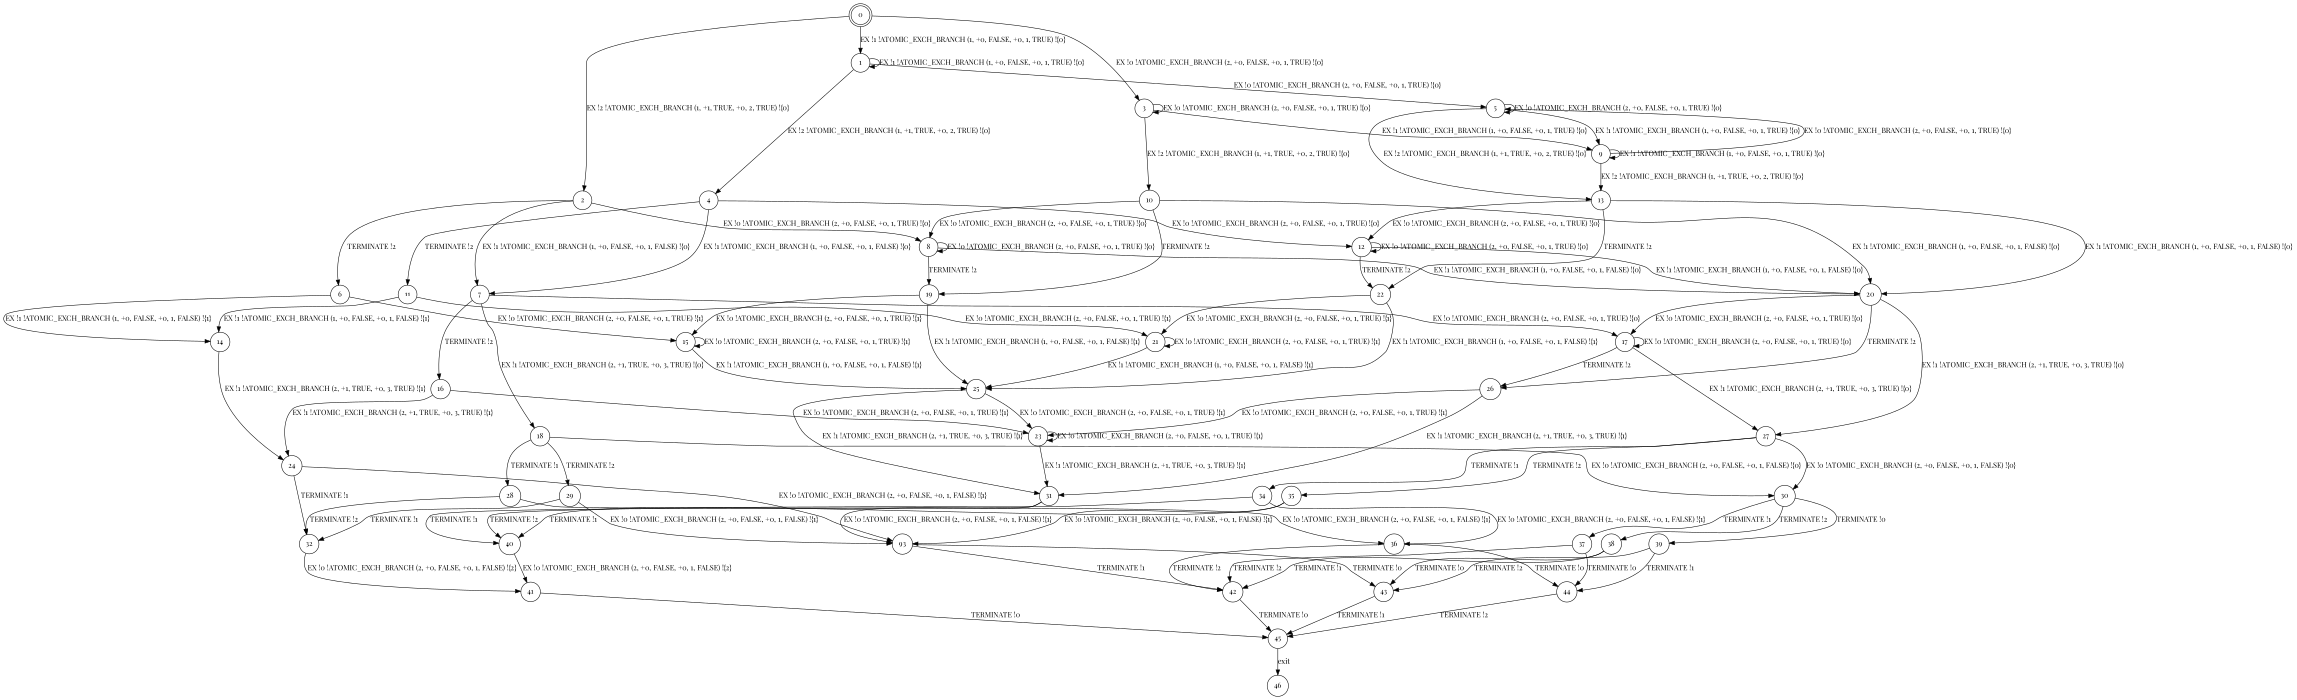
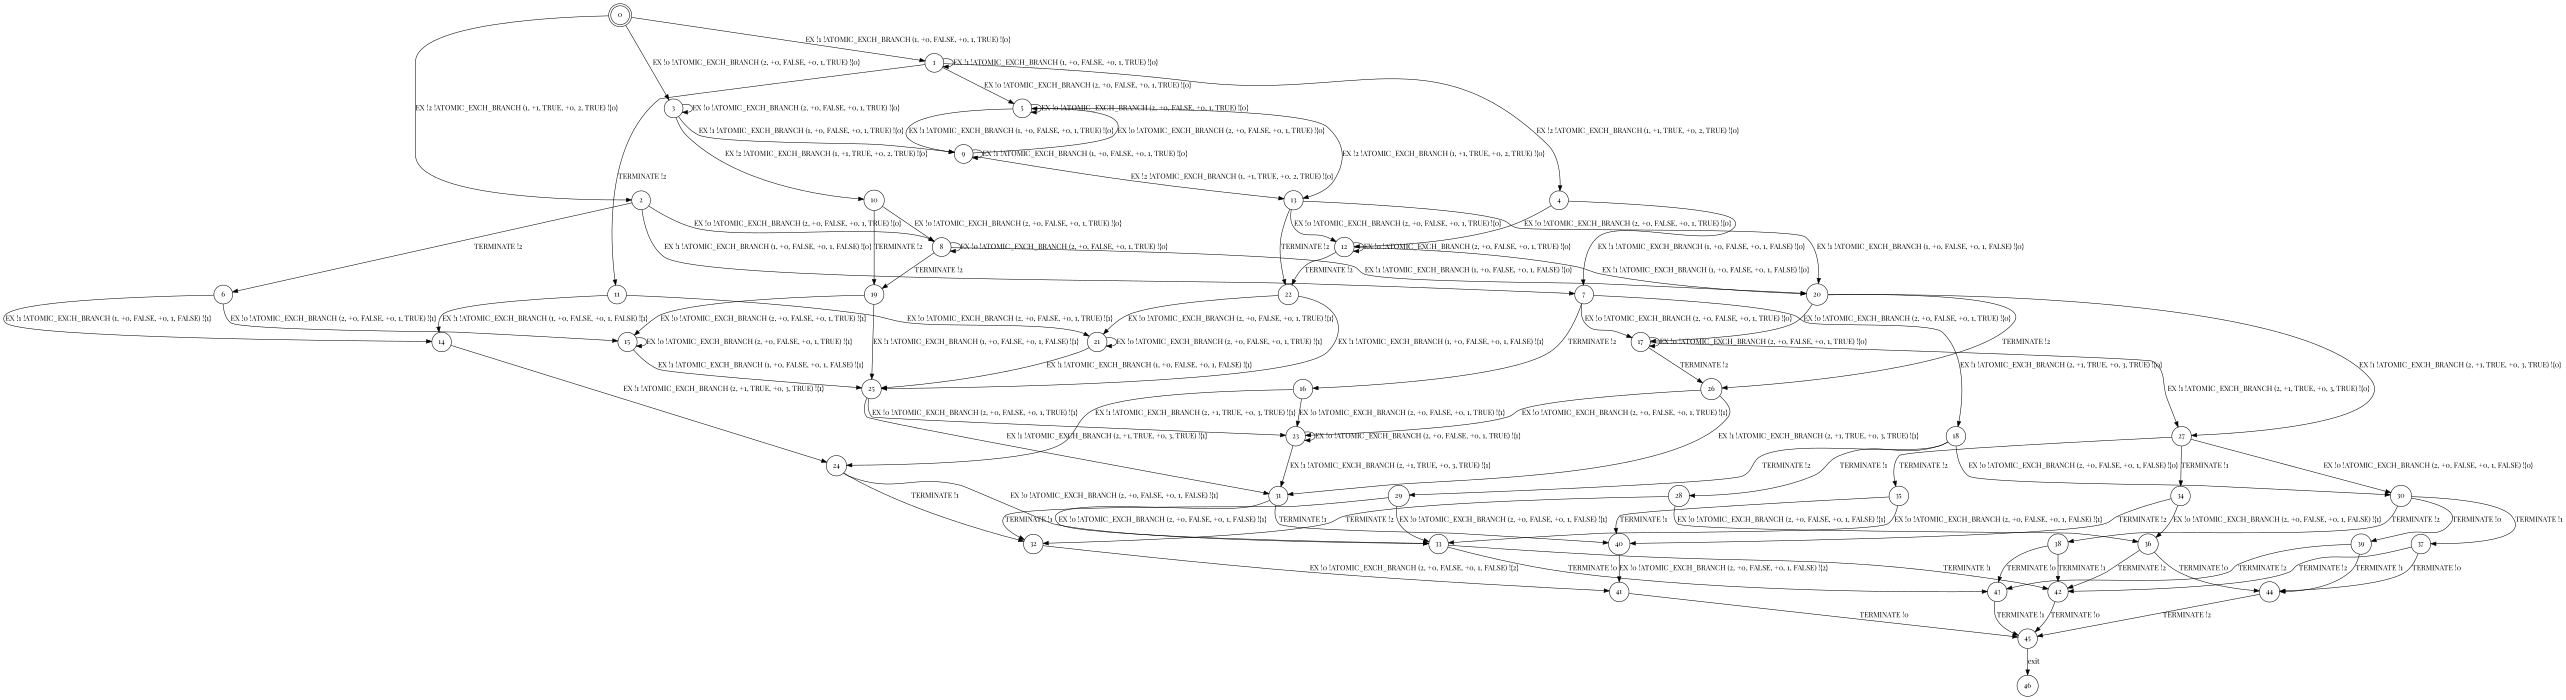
  digraph {
    fontname="Playfair Display"
    node [fontname="Playfair Display" shape=circle]
    edge [fontname="Playfair Display"]
    0 [peripheries=2]
    1
    2
    3
    4
    5
    6
    7
    8
    9
    10
    11
    12
    13
    14
    15
    16
    17
    18
    19
    20
    21
    22
    24
    25
    23
    26
    27
    28
    29
    30
    31
    32
-   33 [label=93]
+   33
    34
    35
    36
    37
    38
    39
    40
    41
    42
    43
    44
    45
    46
    0 -> 1 [label="EX !1 !ATOMIC_EXCH_BRANCH (1, +0, FALSE, +0, 1, TRUE) !{0}"]
    0 -> 2 [label="EX !2 !ATOMIC_EXCH_BRANCH (1, +1, TRUE, +0, 2, TRUE) !{0}"]
    0 -> 3 [label="EX !0 !ATOMIC_EXCH_BRANCH (2, +0, FALSE, +0, 1, TRUE) !{0}"]
    1 -> 1 [label="EX !1 !ATOMIC_EXCH_BRANCH (1, +0, FALSE, +0, 1, TRUE) !{0}"]
    1 -> 4 [label="EX !2 !ATOMIC_EXCH_BRANCH (1, +1, TRUE, +0, 2, TRUE) !{0}"]
    1 -> 5 [label="EX !0 !ATOMIC_EXCH_BRANCH (2, +0, FALSE, +0, 1, TRUE) !{0}"]
    2 -> 6 [label="TERMINATE !2"]
    2 -> 7 [label="EX !1 !ATOMIC_EXCH_BRANCH (1, +0, FALSE, +0, 1, FALSE) !{0}"]
    2 -> 8 [label="EX !0 !ATOMIC_EXCH_BRANCH (2, +0, FALSE, +0, 1, TRUE) !{0}"]
    3 -> 3 [label="EX !0 !ATOMIC_EXCH_BRANCH (2, +0, FALSE, +0, 1, TRUE) !{0}"]
    3 -> 9 [label="EX !1 !ATOMIC_EXCH_BRANCH (1, +0, FALSE, +0, 1, TRUE) !{0}"]
    3 -> 10 [label="EX !2 !ATOMIC_EXCH_BRANCH (1, +1, TRUE, +0, 2, TRUE) !{0}"]
    4 -> 7 [label="EX !1 !ATOMIC_EXCH_BRANCH (1, +0, FALSE, +0, 1, FALSE) !{0}"]
-   4 -> 11 [label="TERMINATE !2"]
+   1 -> 11 [label="TERMINATE !2"]
    4 -> 12 [label="EX !0 !ATOMIC_EXCH_BRANCH (2, +0, FALSE, +0, 1, TRUE) !{0}"]
    5 -> 5 [label="EX !0 !ATOMIC_EXCH_BRANCH (2, +0, FALSE, +0, 1, TRUE) !{0}"]
    5 -> 9 [label="EX !1 !ATOMIC_EXCH_BRANCH (1, +0, FALSE, +0, 1, TRUE) !{0}"]
    5 -> 13 [label="EX !2 !ATOMIC_EXCH_BRANCH (1, +1, TRUE, +0, 2, TRUE) !{0}"]
    6 -> 14 [label="EX !1 !ATOMIC_EXCH_BRANCH (1, +0, FALSE, +0, 1, FALSE) !{1}"]
    6 -> 15 [label="EX !0 !ATOMIC_EXCH_BRANCH (2, +0, FALSE, +0, 1, TRUE) !{1}"]
    7 -> 16 [label="TERMINATE !2"]
    7 -> 17 [label="EX !0 !ATOMIC_EXCH_BRANCH (2, +0, FALSE, +0, 1, TRUE) !{0}"]
    7 -> 18 [label="EX !1 !ATOMIC_EXCH_BRANCH (2, +1, TRUE, +0, 3, TRUE) !{0}"]
    8 -> 8 [label="EX !0 !ATOMIC_EXCH_BRANCH (2, +0, FALSE, +0, 1, TRUE) !{0}"]
    8 -> 19 [label="TERMINATE !2"]
    8 -> 20 [label="EX !1 !ATOMIC_EXCH_BRANCH (1, +0, FALSE, +0, 1, FALSE) !{0}"]
    9 -> 5 [label="EX !0 !ATOMIC_EXCH_BRANCH (2, +0, FALSE, +0, 1, TRUE) !{0}"]
    9 -> 9 [label="EX !1 !ATOMIC_EXCH_BRANCH (1, +0, FALSE, +0, 1, TRUE) !{0}"]
    9 -> 13 [label="EX !2 !ATOMIC_EXCH_BRANCH (1, +1, TRUE, +0, 2, TRUE) !{0}"]
    10 -> 8 [label="EX !0 !ATOMIC_EXCH_BRANCH (2, +0, FALSE, +0, 1, TRUE) !{0}"]
    10 -> 19 [label="TERMINATE !2"]
-   10 -> 20 [label="EX !1 !ATOMIC_EXCH_BRANCH (1, +0, FALSE, +0, 1, FALSE) !{0}"]
    11 -> 14 [label="EX !1 !ATOMIC_EXCH_BRANCH (1, +0, FALSE, +0, 1, FALSE) !{1}"]
    11 -> 21 [label="EX !0 !ATOMIC_EXCH_BRANCH (2, +0, FALSE, +0, 1, TRUE) !{1}"]
    12 -> 12 [label="EX !0 !ATOMIC_EXCH_BRANCH (2, +0, FALSE, +0, 1, TRUE) !{0}"]
    12 -> 20 [label="EX !1 !ATOMIC_EXCH_BRANCH (1, +0, FALSE, +0, 1, FALSE) !{0}"]
    12 -> 22 [label="TERMINATE !2"]
    13 -> 12 [label="EX !0 !ATOMIC_EXCH_BRANCH (2, +0, FALSE, +0, 1, TRUE) !{0}"]
    13 -> 20 [label="EX !1 !ATOMIC_EXCH_BRANCH (1, +0, FALSE, +0, 1, FALSE) !{0}"]
    13 -> 22 [label="TERMINATE !2"]
    14 -> 24 [label="EX !1 !ATOMIC_EXCH_BRANCH (2, +1, TRUE, +0, 3, TRUE) !{1}"]
    15 -> 15 [label="EX !0 !ATOMIC_EXCH_BRANCH (2, +0, FALSE, +0, 1, TRUE) !{1}"]
    15 -> 25 [label="EX !1 !ATOMIC_EXCH_BRANCH (1, +0, FALSE, +0, 1, FALSE) !{1}"]
    16 -> 24 [label="EX !1 !ATOMIC_EXCH_BRANCH (2, +1, TRUE, +0, 3, TRUE) !{1}"]
    16 -> 23 [label="EX !0 !ATOMIC_EXCH_BRANCH (2, +0, FALSE, +0, 1, TRUE) !{1}"]
    17 -> 17 [label="EX !0 !ATOMIC_EXCH_BRANCH (2, +0, FALSE, +0, 1, TRUE) !{0}"]
    17 -> 26 [label="TERMINATE !2"]
    17 -> 27 [label="EX !1 !ATOMIC_EXCH_BRANCH (2, +1, TRUE, +0, 3, TRUE) !{0}"]
    18 -> 28 [label="TERMINATE !1"]
    18 -> 29 [label="TERMINATE !2"]
    18 -> 30 [label="EX !0 !ATOMIC_EXCH_BRANCH (2, +0, FALSE, +0, 1, FALSE) !{0}"]
    19 -> 15 [label="EX !0 !ATOMIC_EXCH_BRANCH (2, +0, FALSE, +0, 1, TRUE) !{1}"]
    19 -> 25 [label="EX !1 !ATOMIC_EXCH_BRANCH (1, +0, FALSE, +0, 1, FALSE) !{1}"]
    20 -> 17 [label="EX !0 !ATOMIC_EXCH_BRANCH (2, +0, FALSE, +0, 1, TRUE) !{0}"]
    20 -> 26 [label="TERMINATE !2"]
    20 -> 27 [label="EX !1 !ATOMIC_EXCH_BRANCH (2, +1, TRUE, +0, 3, TRUE) !{0}"]
    21 -> 21 [label="EX !0 !ATOMIC_EXCH_BRANCH (2, +0, FALSE, +0, 1, TRUE) !{1}"]
    21 -> 25 [label="EX !1 !ATOMIC_EXCH_BRANCH (1, +0, FALSE, +0, 1, FALSE) !{1}"]
    22 -> 21 [label="EX !0 !ATOMIC_EXCH_BRANCH (2, +0, FALSE, +0, 1, TRUE) !{1}"]
    22 -> 25 [label="EX !1 !ATOMIC_EXCH_BRANCH (1, +0, FALSE, +0, 1, FALSE) !{1}"]
    24 -> 32 [label="TERMINATE !1"]
    24 -> 33 [label="EX !0 !ATOMIC_EXCH_BRANCH (2, +0, FALSE, +0, 1, FALSE) !{1}"]
    25 -> 23 [label="EX !0 !ATOMIC_EXCH_BRANCH (2, +0, FALSE, +0, 1, TRUE) !{1}"]
    25 -> 31 [label="EX !1 !ATOMIC_EXCH_BRANCH (2, +1, TRUE, +0, 3, TRUE) !{1}"]
    23 -> 23 [label="EX !0 !ATOMIC_EXCH_BRANCH (2, +0, FALSE, +0, 1, TRUE) !{1}"]
    23 -> 31 [label="EX !1 !ATOMIC_EXCH_BRANCH (2, +1, TRUE, +0, 3, TRUE) !{1}"]
    26 -> 23 [label="EX !0 !ATOMIC_EXCH_BRANCH (2, +0, FALSE, +0, 1, TRUE) !{1}"]
    26 -> 31 [label="EX !1 !ATOMIC_EXCH_BRANCH (2, +1, TRUE, +0, 3, TRUE) !{1}"]
    27 -> 30 [label="EX !0 !ATOMIC_EXCH_BRANCH (2, +0, FALSE, +0, 1, FALSE) !{0}"]
    27 -> 34 [label="TERMINATE !1"]
    27 -> 35 [label="TERMINATE !2"]
    28 -> 32 [label="TERMINATE !2"]
    28 -> 36 [label="EX !0 !ATOMIC_EXCH_BRANCH (2, +0, FALSE, +0, 1, FALSE) !{1}"]
    29 -> 32 [label="TERMINATE !1"]
    29 -> 33 [label="EX !0 !ATOMIC_EXCH_BRANCH (2, +0, FALSE, +0, 1, FALSE) !{1}"]
    30 -> 37 [label="TERMINATE !1"]
    30 -> 38 [label="TERMINATE !2"]
    30 -> 39 [label="TERMINATE !0"]
    31 -> 33 [label="EX !0 !ATOMIC_EXCH_BRANCH (2, +0, FALSE, +0, 1, FALSE) !{1}"]
    31 -> 40 [label="TERMINATE !1"]
    32 -> 41 [label="EX !0 !ATOMIC_EXCH_BRANCH (2, +0, FALSE, +0, 1, FALSE) !{2}"]
    33 -> 42 [label="TERMINATE !1"]
    33 -> 43 [label="TERMINATE !0"]
    34 -> 36 [label="EX !0 !ATOMIC_EXCH_BRANCH (2, +0, FALSE, +0, 1, FALSE) !{1}"]
    34 -> 40 [label="TERMINATE !2"]
    35 -> 33 [label="EX !0 !ATOMIC_EXCH_BRANCH (2, +0, FALSE, +0, 1, FALSE) !{1}"]
    35 -> 40 [label="TERMINATE !1"]
    36 -> 42 [label="TERMINATE !2"]
    36 -> 44 [label="TERMINATE !0"]
    37 -> 42 [label="TERMINATE !2"]
    37 -> 44 [label="TERMINATE !0"]
    38 -> 42 [label="TERMINATE !1"]
    38 -> 43 [label="TERMINATE !0"]
    39 -> 43 [label="TERMINATE !2"]
    39 -> 44 [label="TERMINATE !1"]
    40 -> 41 [label="EX !0 !ATOMIC_EXCH_BRANCH (2, +0, FALSE, +0, 1, FALSE) !{2}"]
    41 -> 45 [label="TERMINATE !0"]
    42 -> 45 [label="TERMINATE !0"]
    43 -> 45 [label="TERMINATE !1"]
    44 -> 45 [label="TERMINATE !2"]
    45 -> 46 [label=exit]
  }
